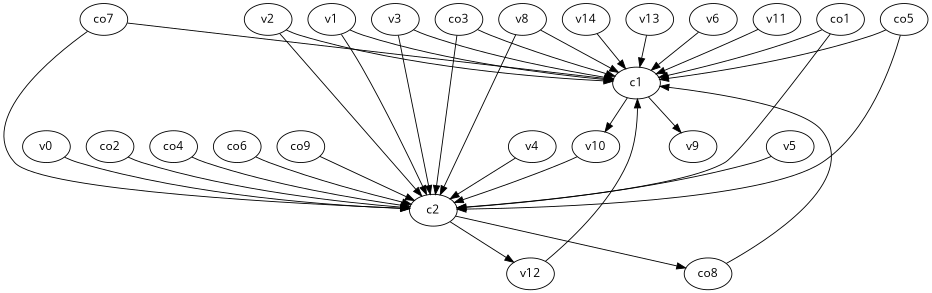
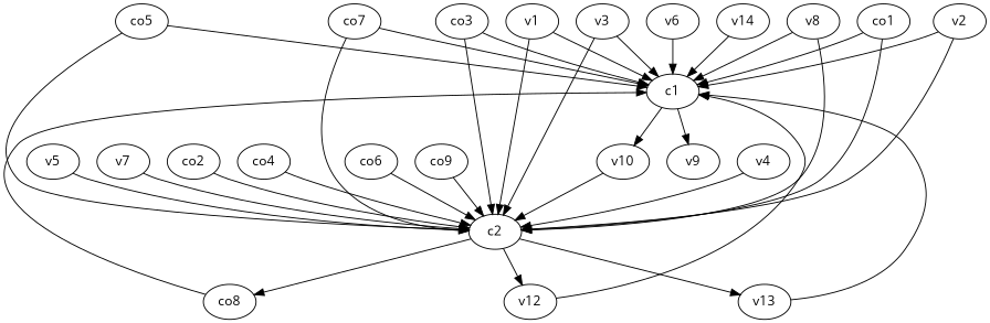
  strict digraph {
    fontname="Open Sans"
    node [fontname="Open Sans"]
    edge [fontname="Open Sans" weight=1]
    c1
    v10
    v9
    c2
    v12
    v13
    co8
    v1
    v2
    v3
    v4
    v5
    v6
-   v7 [label=v0]
+   v7
    v8
-   v11
    v14
    co1
    co2
    co3
    co4
    co5
    co6
    co7
    co9
    c1 -> v10
    c1 -> v9
    v10 -> c2
    c2 -> v12
+   c2 -> v13
    c2 -> co8
    v12 -> c1
    v13 -> c1
    co8 -> c1
    v1 -> c1
    v1 -> c2
    v2 -> c1
    v2 -> c2
    v3 -> c1
    v3 -> c2
    v4 -> c2
    v5 -> c2
    v6 -> c1
    v7 -> c2
    v8 -> c1
    v8 -> c2
-   v11 -> c1
    v14 -> c1
    co1 -> c1
    co1 -> c2
    co2 -> c2
    co3 -> c1
    co3 -> c2
    co4 -> c2
    co5 -> c1
    co5 -> c2
    co6 -> c2
    co7 -> c1
    co7 -> c2
    co9 -> c2
  }
